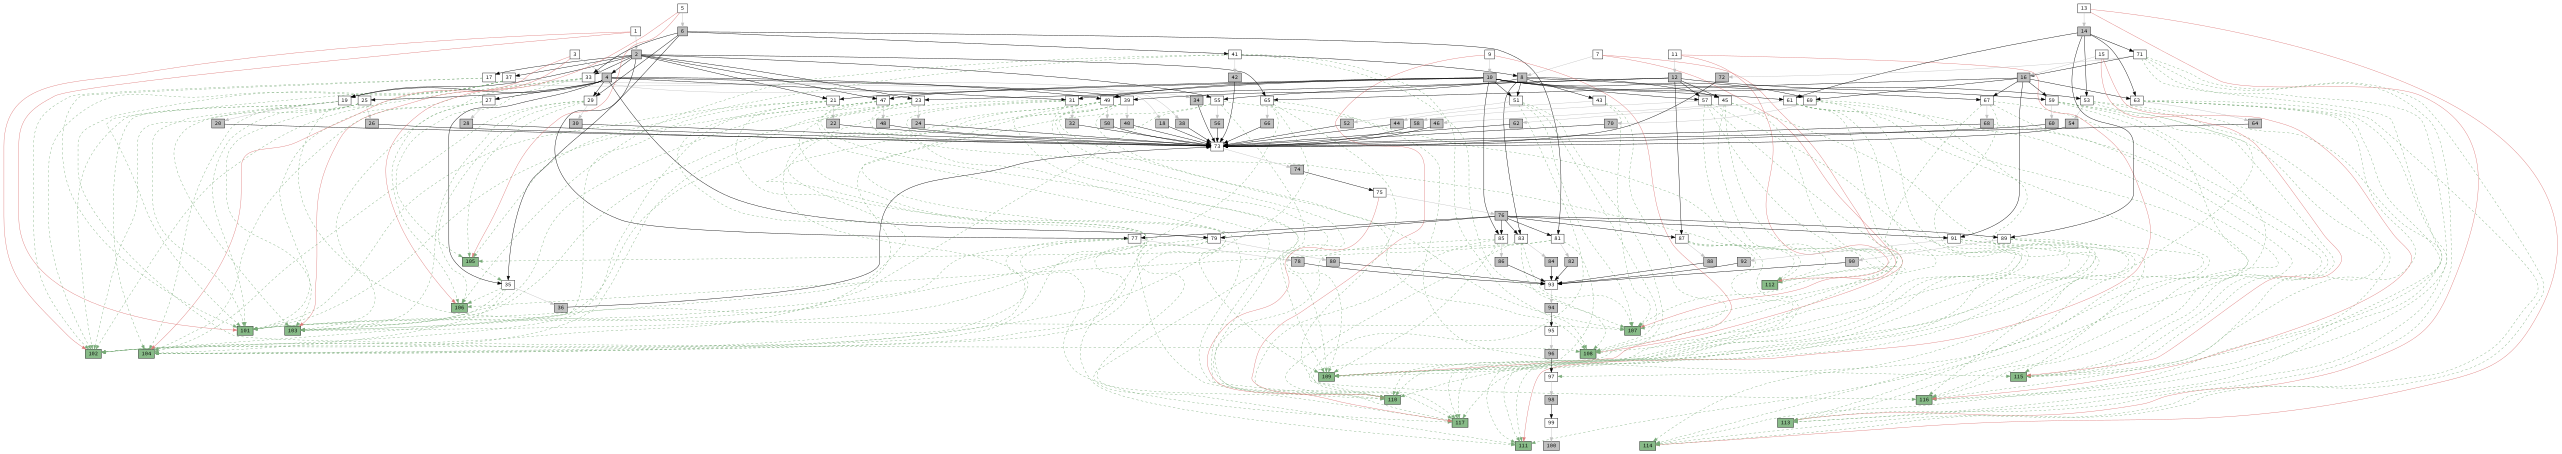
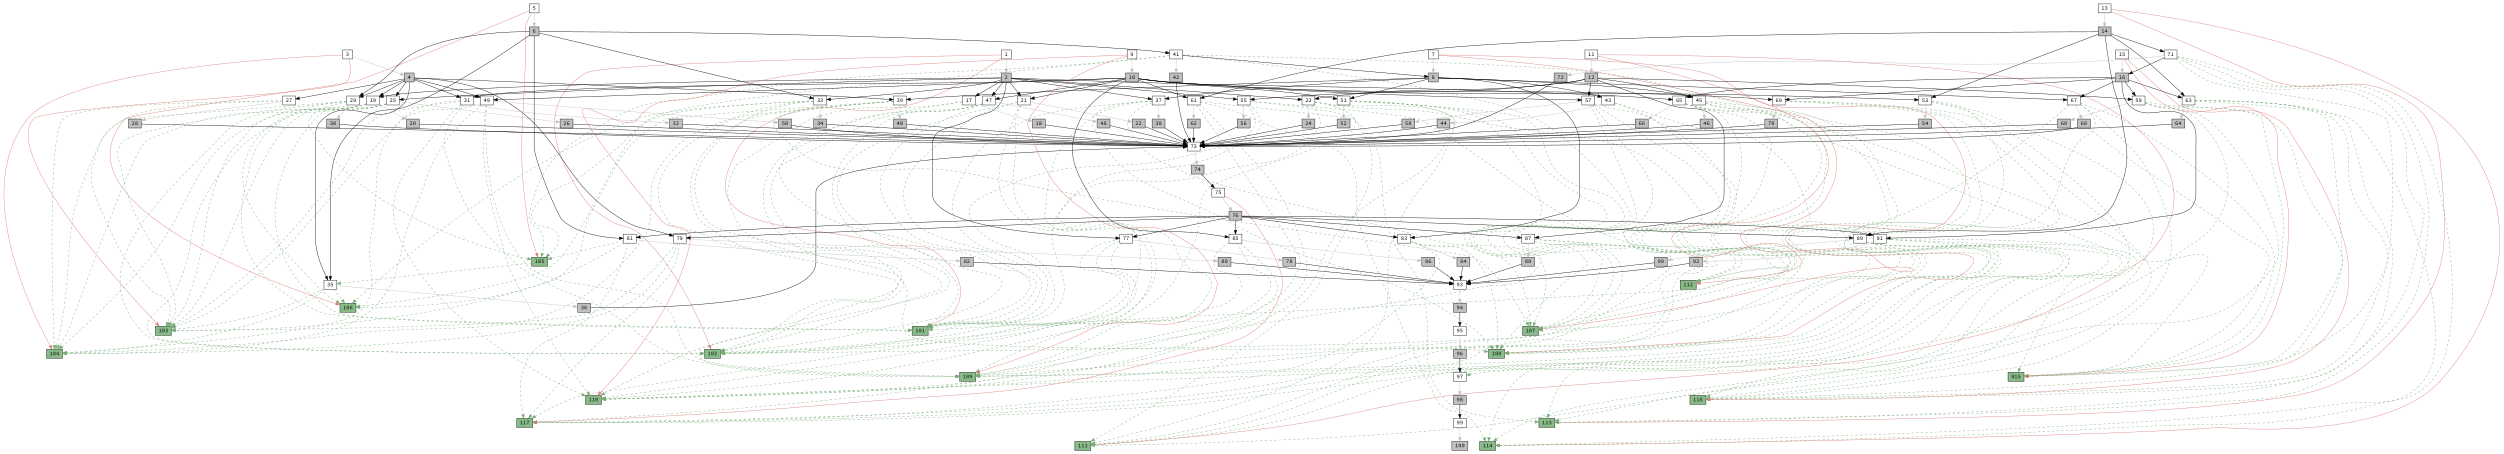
  strict digraph {
    fontname="Source Code Pro"
    node [fontname="Source Code Pro" shape=rect style=filled]
    edge [color="#77aa77" fontname="Source Code Pro"]
    1 [height=0 width=0 style=""]
    2 [fillcolor=gray height=0.1 width=0.1]
    101 [fillcolor="#88bb88" height=0.1 width=0.1]
    102 [fillcolor="#88bb88" height=0.1 width=0.1]
    17 [height=0 width=0 style=""]
    19 [height=0 width=0 style=""]
    21 [height=0 width=0 style=""]
    23 [height=0 width=0 style=""]
    25 [height=0 width=0 style=""]
    33 [height=0 width=0 style=""]
    37 [height=0 width=0 style=""]
    47 [height=0 width=0 style=""]
    55 [height=0 width=0 style=""]
    65 [height=0 width=0 style=""]
    77 [height=0 width=0 style=""]
    18 [fillcolor=gray height=0.1 width=0.1]
    103 [fillcolor="#88bb88" height=0.1 width=0.1]
    104 [fillcolor="#88bb88" height=0.1 width=0.1]
    20 [fillcolor=gray height=0.1 width=0.1]
    109 [fillcolor="#88bb88" height=0.1 width=0.1]
    110 [fillcolor="#88bb88" height=0.1 width=0.1]
    22 [fillcolor=gray height=0.1 width=0.1]
    111 [fillcolor="#88bb88" height=0.1 width=0.1]
    112 [fillcolor="#88bb88" height=0.1 width=0.1]
    24 [fillcolor=gray height=0.1 width=0.1]
    26 [fillcolor=gray height=0.1 width=0.1]
    105 [fillcolor="#88bb88" height=0.1 width=0.1]
    106 [fillcolor="#88bb88" height=0.1 width=0.1]
    34 [fillcolor=gray height=0.1 width=0.1]
    107 [fillcolor="#88bb88" height=0.1 width=0.1]
    108 [fillcolor="#88bb88" height=0.1 width=0.1]
    38 [fillcolor=gray height=0.1 width=0.1]
    48 [fillcolor=gray height=0.1 width=0.1]
    56 [fillcolor=gray height=0.1 width=0.1]
-   115 [fillcolor="#88bb88" height=0.1 width=0.1]
+   115 [fillcolor="#88bb88" height=0.1 width=0.1 label=815]
    116 [fillcolor="#88bb88" height=0.1 width=0.1]
    66 [fillcolor=gray height=0.1 width=0.1]
    117 [fillcolor="#88bb88" height=0.1 width=0.1]
    78 [fillcolor=gray height=0.1 width=0.1]
    73 [height=0 width=0 style=""]
    35 [height=0 width=0 style=""]
    93 [height=0 width=0 style=""]
    3 [height=0 width=0 style=""]
    4 [fillcolor=gray height=0.1 width=0.1]
    27 [height=0 width=0 style=""]
    29 [height=0 width=0 style=""]
    31 [height=0 width=0 style=""]
    39 [height=0 width=0 style=""]
    49 [height=0 width=0 style=""]
    79 [height=0 width=0 style=""]
    28 [fillcolor=gray height=0.1 width=0.1]
    30 [fillcolor=gray height=0.1 width=0.1]
    32 [fillcolor=gray height=0.1 width=0.1]
    36 [fillcolor=gray height=0.1 width=0.1]
    40 [fillcolor=gray height=0.1 width=0.1]
    50 [fillcolor=gray height=0.1 width=0.1]
    80 [fillcolor=gray height=0.1 width=0.1]
    5 [height=0 width=0 style=""]
    6 [fillcolor=gray height=0.1 width=0.1]
    41 [height=0 width=0 style=""]
    81 [height=0 width=0 style=""]
    42 [fillcolor=gray height=0.1 width=0.1]
    8 [fillcolor=gray height=0.1 width=0.1]
    82 [fillcolor=gray height=0.1 width=0.1]
    7 [height=0 width=0 style=""]
    43 [height=0 width=0 style=""]
    45 [height=0 width=0 style=""]
    51 [height=0 width=0 style=""]
    67 [height=0 width=0 style=""]
    83 [height=0 width=0 style=""]
    44 [fillcolor=gray height=0.1 width=0.1]
    46 [fillcolor=gray height=0.1 width=0.1]
    52 [fillcolor=gray height=0.1 width=0.1]
    68 [fillcolor=gray height=0.1 width=0.1]
    84 [fillcolor=gray height=0.1 width=0.1]
    9 [height=0 width=0 style=""]
    10 [fillcolor=gray height=0.1 width=0.1]
    53 [height=0 width=0 style=""]
    57 [height=0 width=0 style=""]
    61 [height=0 width=0 style=""]
    69 [height=0 width=0 style=""]
    85 [height=0 width=0 style=""]
    113 [fillcolor="#88bb88" height=0.1 width=0.1]
    114 [fillcolor="#88bb88" height=0.1 width=0.1]
    54 [fillcolor=gray height=0.1 width=0.1]
    58 [fillcolor=gray height=0.1 width=0.1]
    62 [fillcolor=gray height=0.1 width=0.1]
    70 [fillcolor=gray height=0.1 width=0.1]
    86 [fillcolor=gray height=0.1 width=0.1]
    11 [height=0 width=0 style=""]
    12 [fillcolor=gray height=0.1 width=0.1]
    59 [height=0 width=0 style=""]
    87 [height=0 width=0 style=""]
    60 [fillcolor=gray height=0.1 width=0.1]
    97 [height=0 width=0 style=""]
    88 [fillcolor=gray height=0.1 width=0.1]
    13 [height=0 width=0 style=""]
    14 [fillcolor=gray height=0.1 width=0.1]
    63 [height=0 width=0 style=""]
    71 [height=0 width=0 style=""]
    89 [height=0 width=0 style=""]
    64 [fillcolor=gray height=0.1 width=0.1]
    72 [fillcolor=gray height=0.1 width=0.1]
    16 [fillcolor=gray height=0.1 width=0.1]
    90 [fillcolor=gray height=0.1 width=0.1]
    15 [height=0 width=0 style=""]
    91 [height=0 width=0 style=""]
    92 [fillcolor=gray height=0.1 width=0.1]
    74 [fillcolor=gray height=0.1 width=0.1]
    75 [height=0 width=0 style=""]
    76 [fillcolor=gray height=0.1 width=0.1]
    94 [fillcolor=gray height=0.1 width=0.1]
    95 [height=0 width=0 style=""]
    96 [fillcolor=gray height=0.1 width=0.1]
    98 [fillcolor=gray height=0.1 width=0.1]
    99 [height=0 width=0 style=""]
    100 [fillcolor=gray height=0.1 width=0.1]
    1 -> 2 [color=gray]
    1 -> 101 [color="#dd7777" weight=0]
    1 -> 102 [color="#dd7777" weight=0]
    2 -> 17 [color=""]
    2 -> 19 [color=""]
    2 -> 21 [color=""]
    2 -> 23 [color=""]
-   2 -> 4 [color=""]
+   2 -> 25 [color=""]
    2 -> 33 [color=""]
    2 -> 37 [color=""]
    2 -> 47 [color=""]
    2 -> 55 [color=""]
    2 -> 65 [color=""]
    2 -> 77 [color=""]
    17 -> 101 [style=dashed weight=0]
    17 -> 102 [style=dashed weight=0]
    17 -> 18 [color=gray]
    19 -> 101 [style=dashed weight=0]
    19 -> 102 [style=dashed weight=0]
    19 -> 103 [style=dashed weight=0]
    19 -> 104 [style=dashed weight=0]
    19 -> 20 [color=gray]
    21 -> 101 [style=dashed weight=0]
    21 -> 102 [style=dashed weight=0]
    21 -> 109 [style=dashed weight=0]
    21 -> 110 [style=dashed weight=0]
    21 -> 22 [color=gray]
    23 -> 101 [style=dashed weight=0]
    23 -> 102 [style=dashed weight=0]
    23 -> 111 [style=dashed weight=0]
    23 -> 112 [style=dashed weight=0]
    23 -> 24 [color=gray]
    25 -> 101 [style=dashed weight=0]
    25 -> 102 [style=dashed weight=0]
    25 -> 103 [style=dashed weight=0]
    25 -> 104 [style=dashed weight=0]
    25 -> 26 [color=gray]
    33 -> 101 [style=dashed weight=0]
    33 -> 102 [style=dashed weight=0]
    33 -> 105 [style=dashed weight=0]
    33 -> 106 [style=dashed weight=0]
    33 -> 34 [color=gray]
    37 -> 101 [style=dashed weight=0]
    37 -> 102 [style=dashed weight=0]
    37 -> 107 [style=dashed weight=0]
    37 -> 108 [style=dashed weight=0]
    37 -> 38 [color=gray]
    47 -> 101 [style=dashed weight=0]
    47 -> 102 [style=dashed weight=0]
    47 -> 109 [style=dashed weight=0]
    47 -> 110 [style=dashed weight=0]
    47 -> 48 [color=gray]
    55 -> 101 [style=dashed weight=0]
    55 -> 102 [style=dashed weight=0]
    55 -> 111 [style=dashed weight=0]
    55 -> 112 [style=dashed weight=0]
    55 -> 56 [color=gray]
    65 -> 101 [style=dashed weight=0]
    65 -> 102 [style=dashed weight=0]
    65 -> 115 [style=dashed weight=0]
    65 -> 116 [style=dashed weight=0]
    65 -> 66 [color=gray]
    77 -> 101 [style=dashed weight=0]
    77 -> 102 [style=dashed weight=0]
    77 -> 117 [style=dashed weight=0]
    77 -> 78 [color=gray]
    18 -> 73 [color=""]
    20 -> 73 [color=""]
    22 -> 73 [color=""]
    24 -> 73 [color=""]
    26 -> 73 [color=""]
    105 -> 35 [style=dashed weight=0]
    34 -> 73 [color=""]
    38 -> 73 [color=""]
    48 -> 73 [color=""]
    56 -> 73 [color=""]
    66 -> 73 [color=""]
    78 -> 93 [color=""]
    73 -> 74 [color=gray]
    35 -> 103 [style=dashed weight=0]
    35 -> 104 [style=dashed weight=0]
    35 -> 106 [style=dashed weight=0]
    35 -> 36 [color=gray]
    93 -> 94 [color=gray]
    3 -> 103 [color="#dd7777" weight=0]
    3 -> 104 [color="#dd7777" weight=0]
    3 -> 4 [color=gray]
    4 -> 19 [color=""]
    4 -> 25 [color=""]
    4 -> 35 [color=""]
    4 -> 27 [color=""]
    4 -> 29 [color=""]
    4 -> 31 [color=""]
    4 -> 39 [color=""]
    4 -> 49 [color=""]
    4 -> 79 [color=""]
    27 -> 103 [style=dashed weight=0]
    27 -> 104 [style=dashed weight=0]
    27 -> 28 [color=gray]
    29 -> 103 [style=dashed weight=0]
    29 -> 104 [style=dashed weight=0]
    29 -> 105 [style=dashed weight=0]
    29 -> 106 [style=dashed weight=0]
    29 -> 30 [color=gray]
    31 -> 103 [style=dashed weight=0]
    31 -> 104 [style=dashed weight=0]
    31 -> 109 [style=dashed weight=0]
    31 -> 110 [style=dashed weight=0]
    31 -> 32 [color=gray]
    39 -> 103 [style=dashed weight=0]
    39 -> 104 [style=dashed weight=0]
    39 -> 107 [style=dashed weight=0]
    39 -> 108 [style=dashed weight=0]
    39 -> 40 [color=gray]
    49 -> 103 [style=dashed weight=0]
    49 -> 104 [style=dashed weight=0]
    49 -> 109 [style=dashed weight=0]
    49 -> 110 [style=dashed weight=0]
    49 -> 50 [color=gray]
    79 -> 103 [style=dashed weight=0]
    79 -> 104 [style=dashed weight=0]
    79 -> 117 [style=dashed weight=0]
    79 -> 80 [color=gray]
    28 -> 73 [color=""]
    30 -> 73 [color=""]
    32 -> 73 [color=""]
    36 -> 73 [color=""]
    40 -> 73 [color=""]
    50 -> 73 [color=""]
    80 -> 93 [color=""]
    5 -> 105 [color="#dd7777" weight=0]
    5 -> 106 [color="#dd7777" weight=0]
    5 -> 6 [color=gray]
    6 -> 33 [color=""]
    6 -> 35 [color=""]
    6 -> 29 [color=""]
    6 -> 41 [color=""]
    6 -> 81 [color=""]
    41 -> 105 [style=dashed weight=0]
    41 -> 106 [style=dashed weight=0]
    41 -> 107 [style=dashed weight=0]
    41 -> 108 [style=dashed weight=0]
    41 -> 42 [color=gray]
    41 -> 8 [color=""]
    81 -> 105 [style=dashed weight=0]
    81 -> 106 [style=dashed weight=0]
    81 -> 117 [style=dashed weight=0]
    81 -> 82 [color=gray]
    42 -> 73 [color=""]
+   8 -> 37 [color=""]
    8 -> 39 [color=""]
    8 -> 43 [color=""]
    8 -> 45 [color=""]
    8 -> 51 [color=""]
    8 -> 67 [color=""]
    8 -> 83 [color=""]
    82 -> 93 [color=""]
    7 -> 107 [color="#dd7777" weight=0]
    7 -> 108 [color="#dd7777" weight=0]
    7 -> 8 [color=gray]
    43 -> 107 [style=dashed weight=0]
    43 -> 108 [style=dashed weight=0]
    43 -> 44 [color=gray]
    45 -> 111 [style=dashed weight=0]
    45 -> 112 [style=dashed weight=0]
    45 -> 107 [style=dashed weight=0]
    45 -> 108 [style=dashed weight=0]
    45 -> 46 [color=gray]
    51 -> 109 [style=dashed weight=0]
    51 -> 110 [style=dashed weight=0]
    51 -> 107 [style=dashed weight=0]
    51 -> 108 [style=dashed weight=0]
    51 -> 52 [color=gray]
    67 -> 107 [style=dashed weight=0]
    67 -> 108 [style=dashed weight=0]
    67 -> 115 [style=dashed weight=0]
    67 -> 116 [style=dashed weight=0]
    67 -> 68 [color=gray]
    83 -> 107 [style=dashed weight=0]
    83 -> 108 [style=dashed weight=0]
    83 -> 117 [style=dashed weight=0]
    83 -> 84 [color=gray]
    44 -> 73 [color=""]
    46 -> 73 [color=""]
    52 -> 73 [color=""]
    68 -> 115 [style=dashed weight=0]
    68 -> 73 [color=""]
    84 -> 93 [color=""]
    9 -> 109 [color="#dd7777" weight=0]
    9 -> 110 [color="#dd7777" weight=0]
    9 -> 10 [color=gray]
    10 -> 21 [color=""]
    10 -> 47 [color=""]
    10 -> 31 [color=""]
    10 -> 49 [color=""]
    10 -> 51 [color=""]
    10 -> 53 [color=""]
    10 -> 57 [color=""]
    10 -> 61 [color=""]
    10 -> 69 [color=""]
    10 -> 85 [color=""]
    53 -> 109 [style=dashed weight=0]
    53 -> 113 [style=dashed weight=0]
    53 -> 114 [style=dashed weight=0]
    53 -> 54 [color=gray]
    57 -> 109 [style=dashed weight=0]
    57 -> 110 [style=dashed weight=0]
    57 -> 111 [style=dashed weight=0]
    57 -> 112 [style=dashed weight=0]
    57 -> 58 [color=gray]
    61 -> 109 [style=dashed weight=0]
    61 -> 110 [style=dashed weight=0]
    61 -> 113 [style=dashed weight=0]
    61 -> 114 [style=dashed weight=0]
    61 -> 62 [color=gray]
    69 -> 109 [style=dashed weight=0]
    69 -> 110 [style=dashed weight=0]
    69 -> 116 [style=dashed weight=0]
    69 -> 70 [color=gray]
    85 -> 109 [style=dashed weight=0]
    85 -> 110 [style=dashed weight=0]
    85 -> 117 [style=dashed weight=0]
    85 -> 86 [color=gray]
    54 -> 73 [color=""]
    58 -> 73 [color=""]
    62 -> 73 [color=""]
    70 -> 73 [color=""]
    86 -> 93 [color=""]
    11 -> 111 [color="#dd7777" weight=0]
    11 -> 112 [color="#dd7777" weight=0]
    11 -> 12 [color=gray]
    12 -> 23 [color=""]
    12 -> 55 [color=""]
    12 -> 45 [color=""]
    12 -> 57 [color=""]
    12 -> 59 [color=""]
    12 -> 87 [color=""]
    59 -> 111 [style=dashed weight=0]
    59 -> 115 [style=dashed weight=0]
    59 -> 116 [style=dashed weight=0]
    59 -> 60 [color=gray]
    59 -> 97 [style=dashed weight=0]
    87 -> 111 [style=dashed weight=0]
    87 -> 112 [style=dashed weight=0]
    87 -> 117 [style=dashed weight=0]
    87 -> 88 [color=gray]
    60 -> 73 [color=""]
    97 -> 98 [color=gray]
    88 -> 93 [color=""]
    13 -> 113 [color="#dd7777" weight=0]
    13 -> 114 [color="#dd7777" weight=0]
    13 -> 14 [color=gray]
    14 -> 53 [color=""]
    14 -> 61 [color=""]
    14 -> 63 [color=""]
    14 -> 71 [color=""]
    14 -> 89 [color=""]
    63 -> 115 [style=dashed weight=0]
    63 -> 116 [style=dashed weight=0]
    63 -> 113 [style=dashed weight=0]
    63 -> 114 [style=dashed weight=0]
    63 -> 64 [color=gray]
    71 -> 115 [style=dashed weight=0]
    71 -> 116 [style=dashed weight=0]
    71 -> 113 [style=dashed weight=0]
    71 -> 114 [style=dashed weight=0]
    71 -> 72 [color=gray]
    71 -> 16 [color=""]
    89 -> 117 [style=dashed weight=0]
    89 -> 113 [style=dashed weight=0]
    89 -> 114 [style=dashed weight=0]
    89 -> 90 [color=gray]
    64 -> 73 [color=""]
    72 -> 73 [color=""]
    16 -> 65 [color=""]
    16 -> 67 [color=""]
    16 -> 69 [color=""]
    16 -> 59 [color=""]
    16 -> 63 [color=""]
    16 -> 91 [color=""]
    90 -> 93 [color=""]
    15 -> 115 [color="#dd7777" weight=0]
    15 -> 116 [color="#dd7777" weight=0]
    15 -> 16 [color=gray]
    91 -> 115 [style=dashed weight=0]
    91 -> 116 [style=dashed weight=0]
    91 -> 117 [style=dashed weight=0]
    91 -> 92 [color=gray]
    92 -> 93 [color=""]
    74 -> 75 [color=""]
    75 -> 117 [color="#dd7777" weight=0]
    75 -> 76 [color=gray]
    76 -> 77 [color=""]
    76 -> 79 [color=""]
    76 -> 81 [color=""]
    76 -> 83 [color=""]
    76 -> 85 [color=""]
    76 -> 87 [color=""]
    76 -> 89 [color=""]
    76 -> 91 [color=""]
    94 -> 95 [color=""]
    95 -> 96 [color=gray]
    96 -> 97 [color=""]
    98 -> 99 [color=""]
    99 -> 100 [color=gray]
  }
